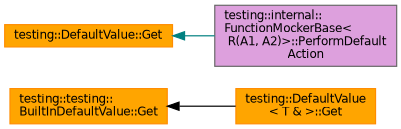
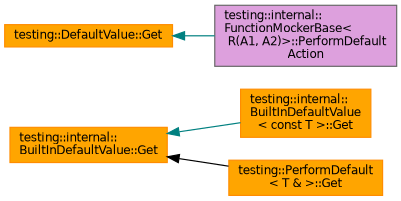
  digraph {
    rankdir=LR
    node [color=darkorange fillcolor=orange fontname=Helvetica fontsize=10 shape=record style=filled]
    edge [color=teal dir=back fontname=Helvetica fontsize=10 labelfontname=Helvetica labelfontsize=10 style=solid]
-   n1 [fontcolor=black height=0.2 label="testing::testing::\lBuiltInDefaultValue::Get" width=0.4]
-   n3 [height=0.2 label="testing::DefaultValue\l\< T & \>::Get" width=0.4]
+   n1 [fontcolor=black height=0.2 label="testing::internal::\lBuiltInDefaultValue::Get" width=0.4]
+   n2 [height=0.2 label="testing::internal::\lBuiltInDefaultValue\l\< const T \>::Get" width=0.4]
+   n3 [height=0.2 label="testing::PerformDefault\l\< T & \>::Get" width=0.4]
    n4 [height=0.2 label="testing::DefaultValue::Get" width=0.4]
    n5 [color=gray40 fillcolor=plum height=0.2 label="testing::internal::\lFunctionMockerBase\<\l R(A1, A2)\>::PerformDefault\lAction" width=0.4]
+   n1 -> n2
    n1 -> n3 [color=black]
    n4 -> n5
  }
